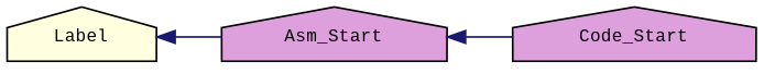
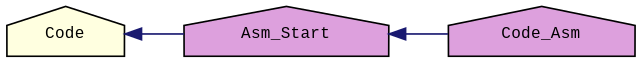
  digraph {
    fontname="Liberation Mono"
    rankdir=LR
    node [color=black fillcolor=plum fontname="Liberation Mono" fontsize=10 shape=house style=filled]
    edge [color=midnightblue dir=back fontname="Liberation Mono" fontsize=10 labelfontname=Helvetica labelfontsize=10 style=solid]
-   n1 [fillcolor=lightyellow fontcolor=black height=0.2 label=Label width=0.4]
+   n1 [fillcolor=lightyellow fontcolor=black height=0.2 label=Code width=0.4]
    n2 [height=0.2 label=Asm_Start width=0.4]
-   n3 [height=0.2 label=Code_Start width=0.4]
+   n3 [height=0.2 label=Code_Asm width=0.4]
    n1 -> n2
    n2 -> n3
  }
